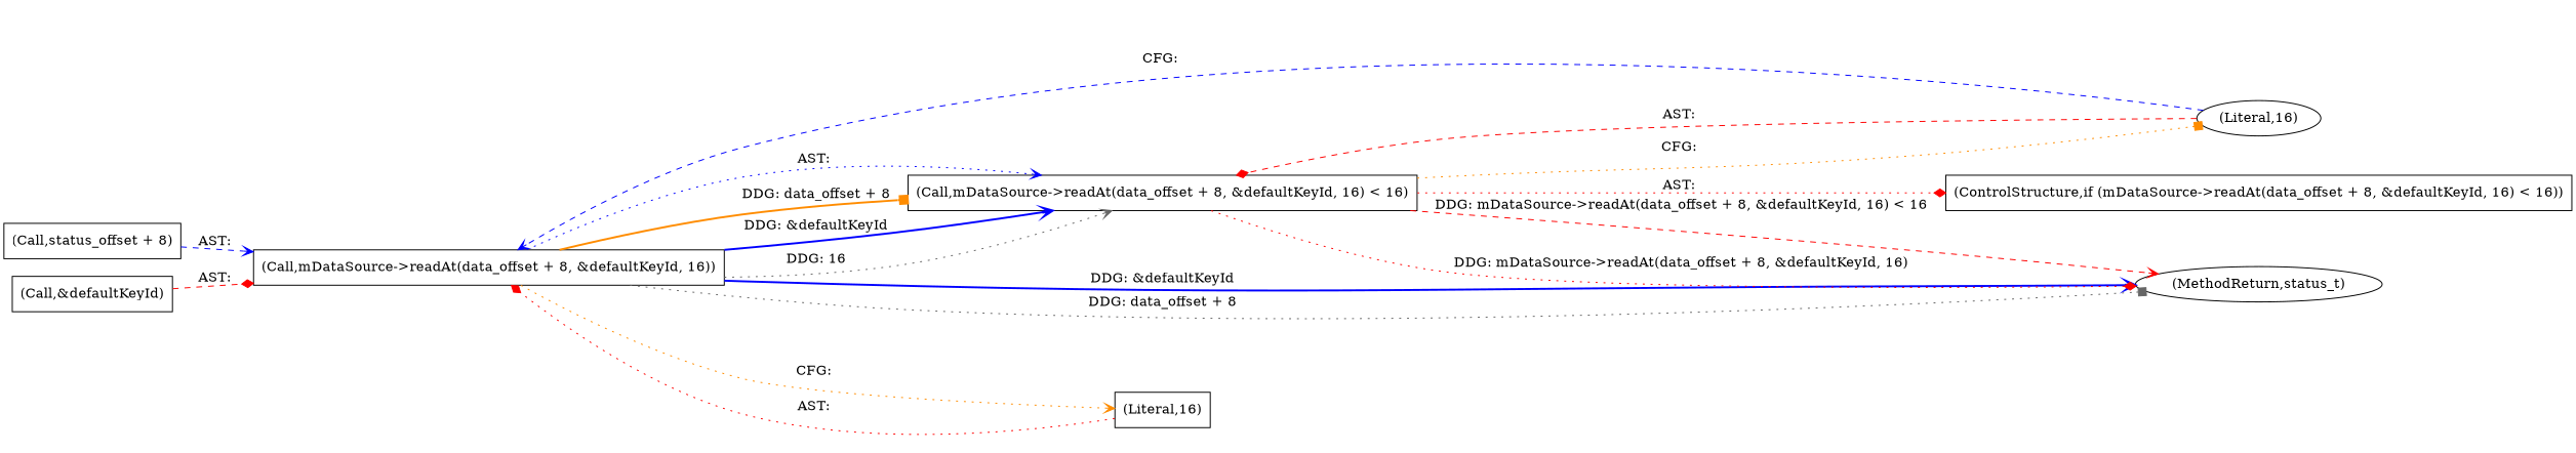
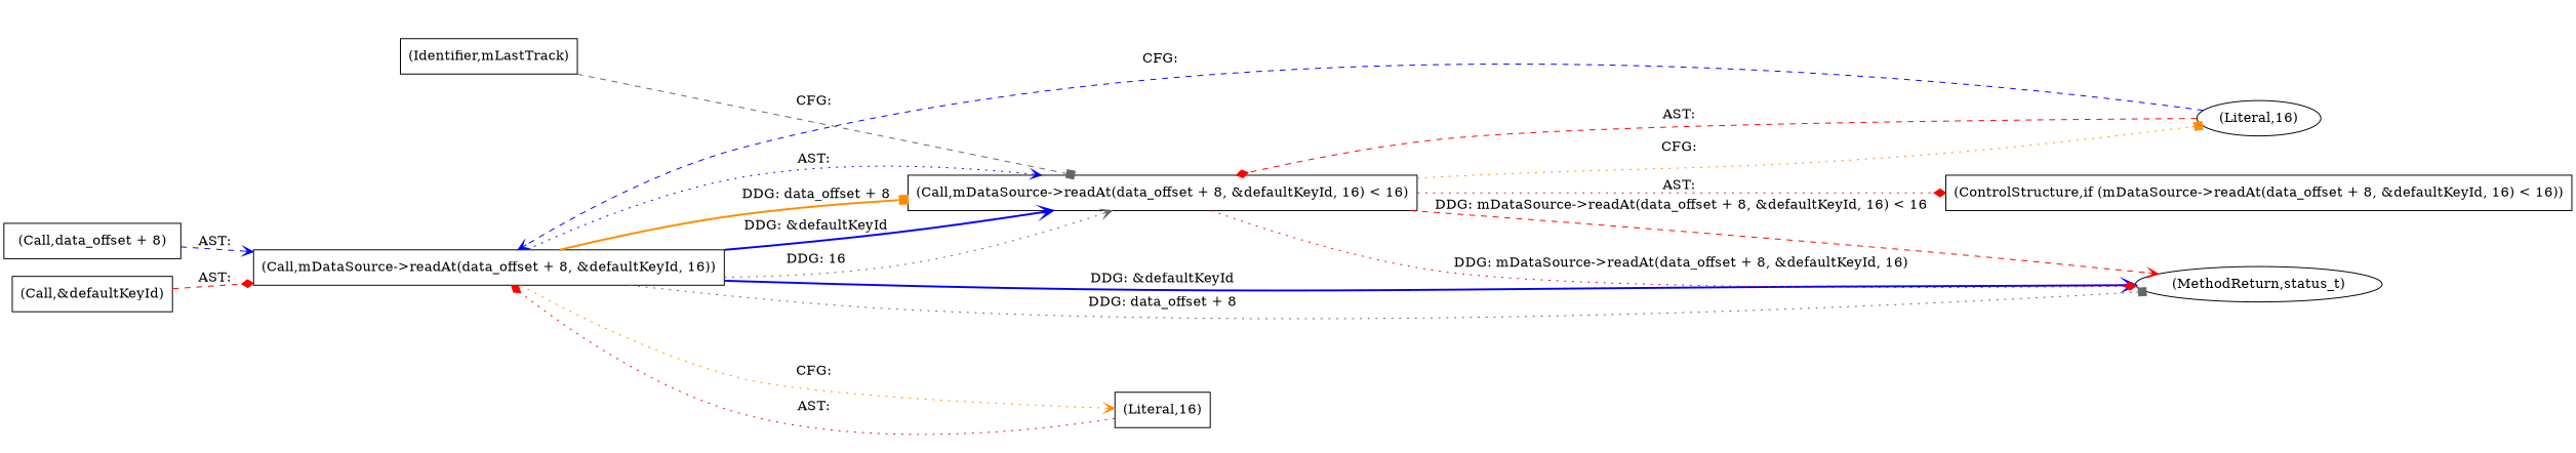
  digraph {
    rankdir=LR
    node [shape=box]
    edge [arrowhead=vee color=red style=dotted]
    n1 [label="(Call,mDataSource->readAt(data_offset + 8, &defaultKeyId, 16))"]
    n2 [label="(Call,mDataSource->readAt(data_offset + 8, &defaultKeyId, 16) < 16)"]
    n3 [label="(MethodReturn,status_t)" shape=ellipse]
    n4 [label="(Literal,16)"]
    n5 [label="(Literal,16)" shape=ellipse]
    n6 [label="(ControlStructure,if (mDataSource->readAt(data_offset + 8, &defaultKeyId, 16) < 16))"]
-   n7 [label="(Call,status_offset + 8)"]
+   n7 [label="(Call,data_offset + 8)"]
+   n8 [label="(Identifier,mLastTrack)"]
    n9 [label="(Call,&defaultKeyId)"]
    n1 -> n2 [color=blue label="AST: "]
    n1 -> n2 [arrowhead=box color=darkorange label="DDG: data_offset + 8" style=bold]
    n1 -> n2 [color=blue label="DDG: &defaultKeyId" style=bold]
    n1 -> n2 [color=gray40 label="DDG: 16"]
    n1 -> n3 [color=blue label="DDG: &defaultKeyId" style=bold]
    n1 -> n3 [arrowhead=box color=gray40 label="DDG: data_offset + 8"]
    n1 -> n4 [color=darkorange label="CFG: "]
    n2 -> n3 [label="DDG: mDataSource->readAt(data_offset + 8, &defaultKeyId, 16) < 16" style=dashed]
    n2 -> n3 [arrowhead=diamond label="DDG: mDataSource->readAt(data_offset + 8, &defaultKeyId, 16)"]
    n2 -> n5 [arrowhead=box color=darkorange label="CFG: "]
    n2 -> n6 [arrowhead=diamond label="AST: "]
    n4 -> n1 [arrowhead=diamond label="AST: "]
    n5 -> n1 [color=blue label="CFG: " style=dashed]
    n5 -> n2 [arrowhead=diamond label="AST: " style=dashed]
    n7 -> n1 [color=blue label="AST: " style=dashed]
+   n8 -> n2 [arrowhead=box color=gray40 label="CFG: " style=dashed]
    n9 -> n1 [arrowhead=diamond label="AST: " style=dashed]
  }
